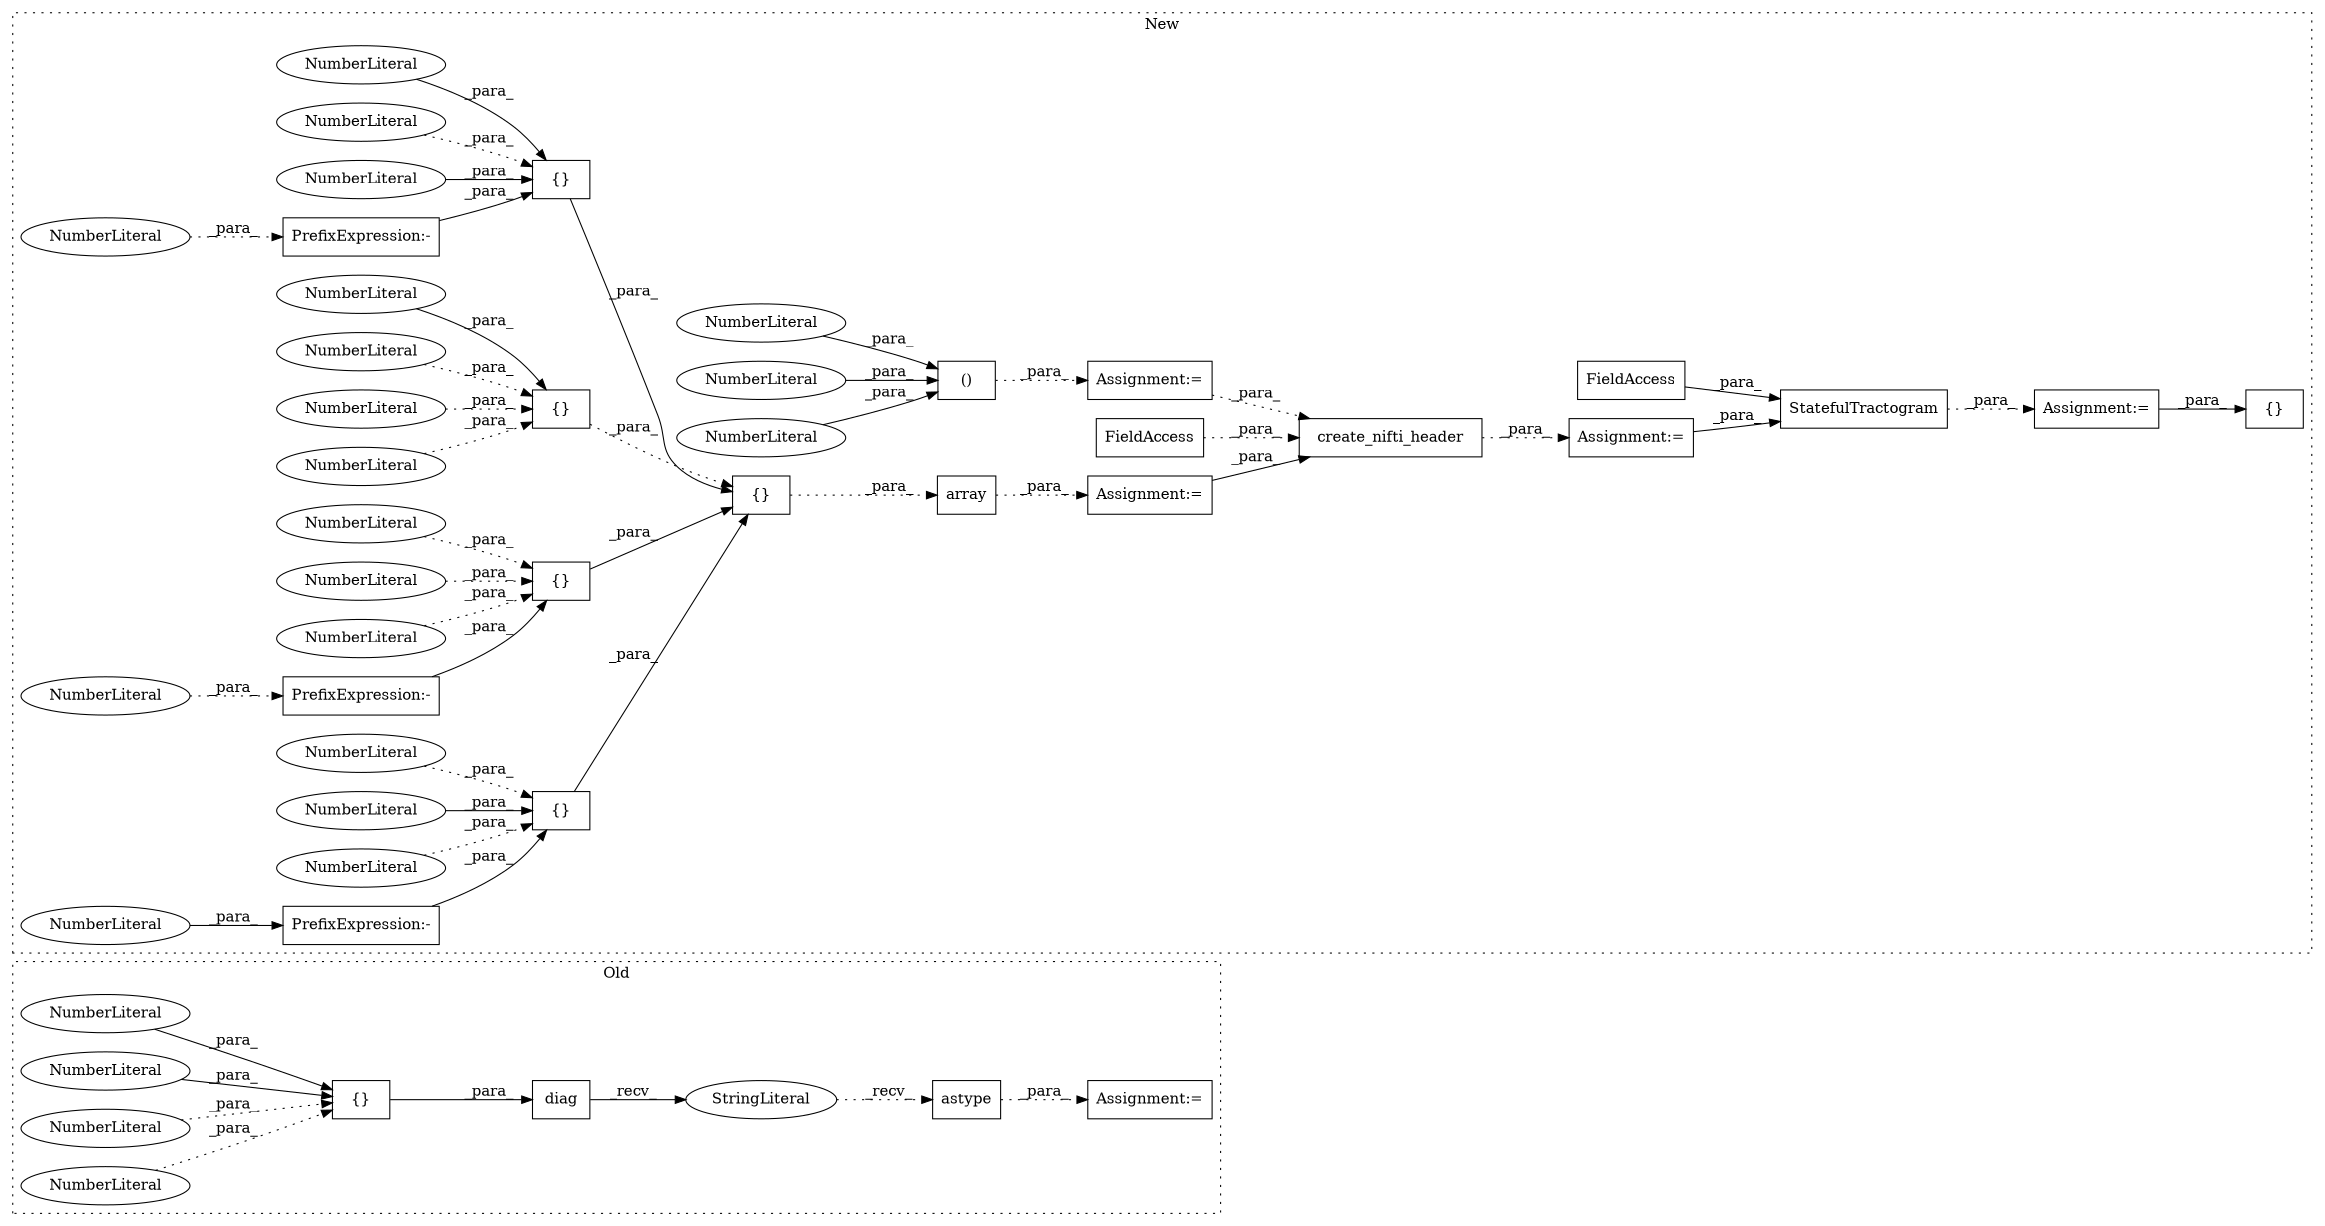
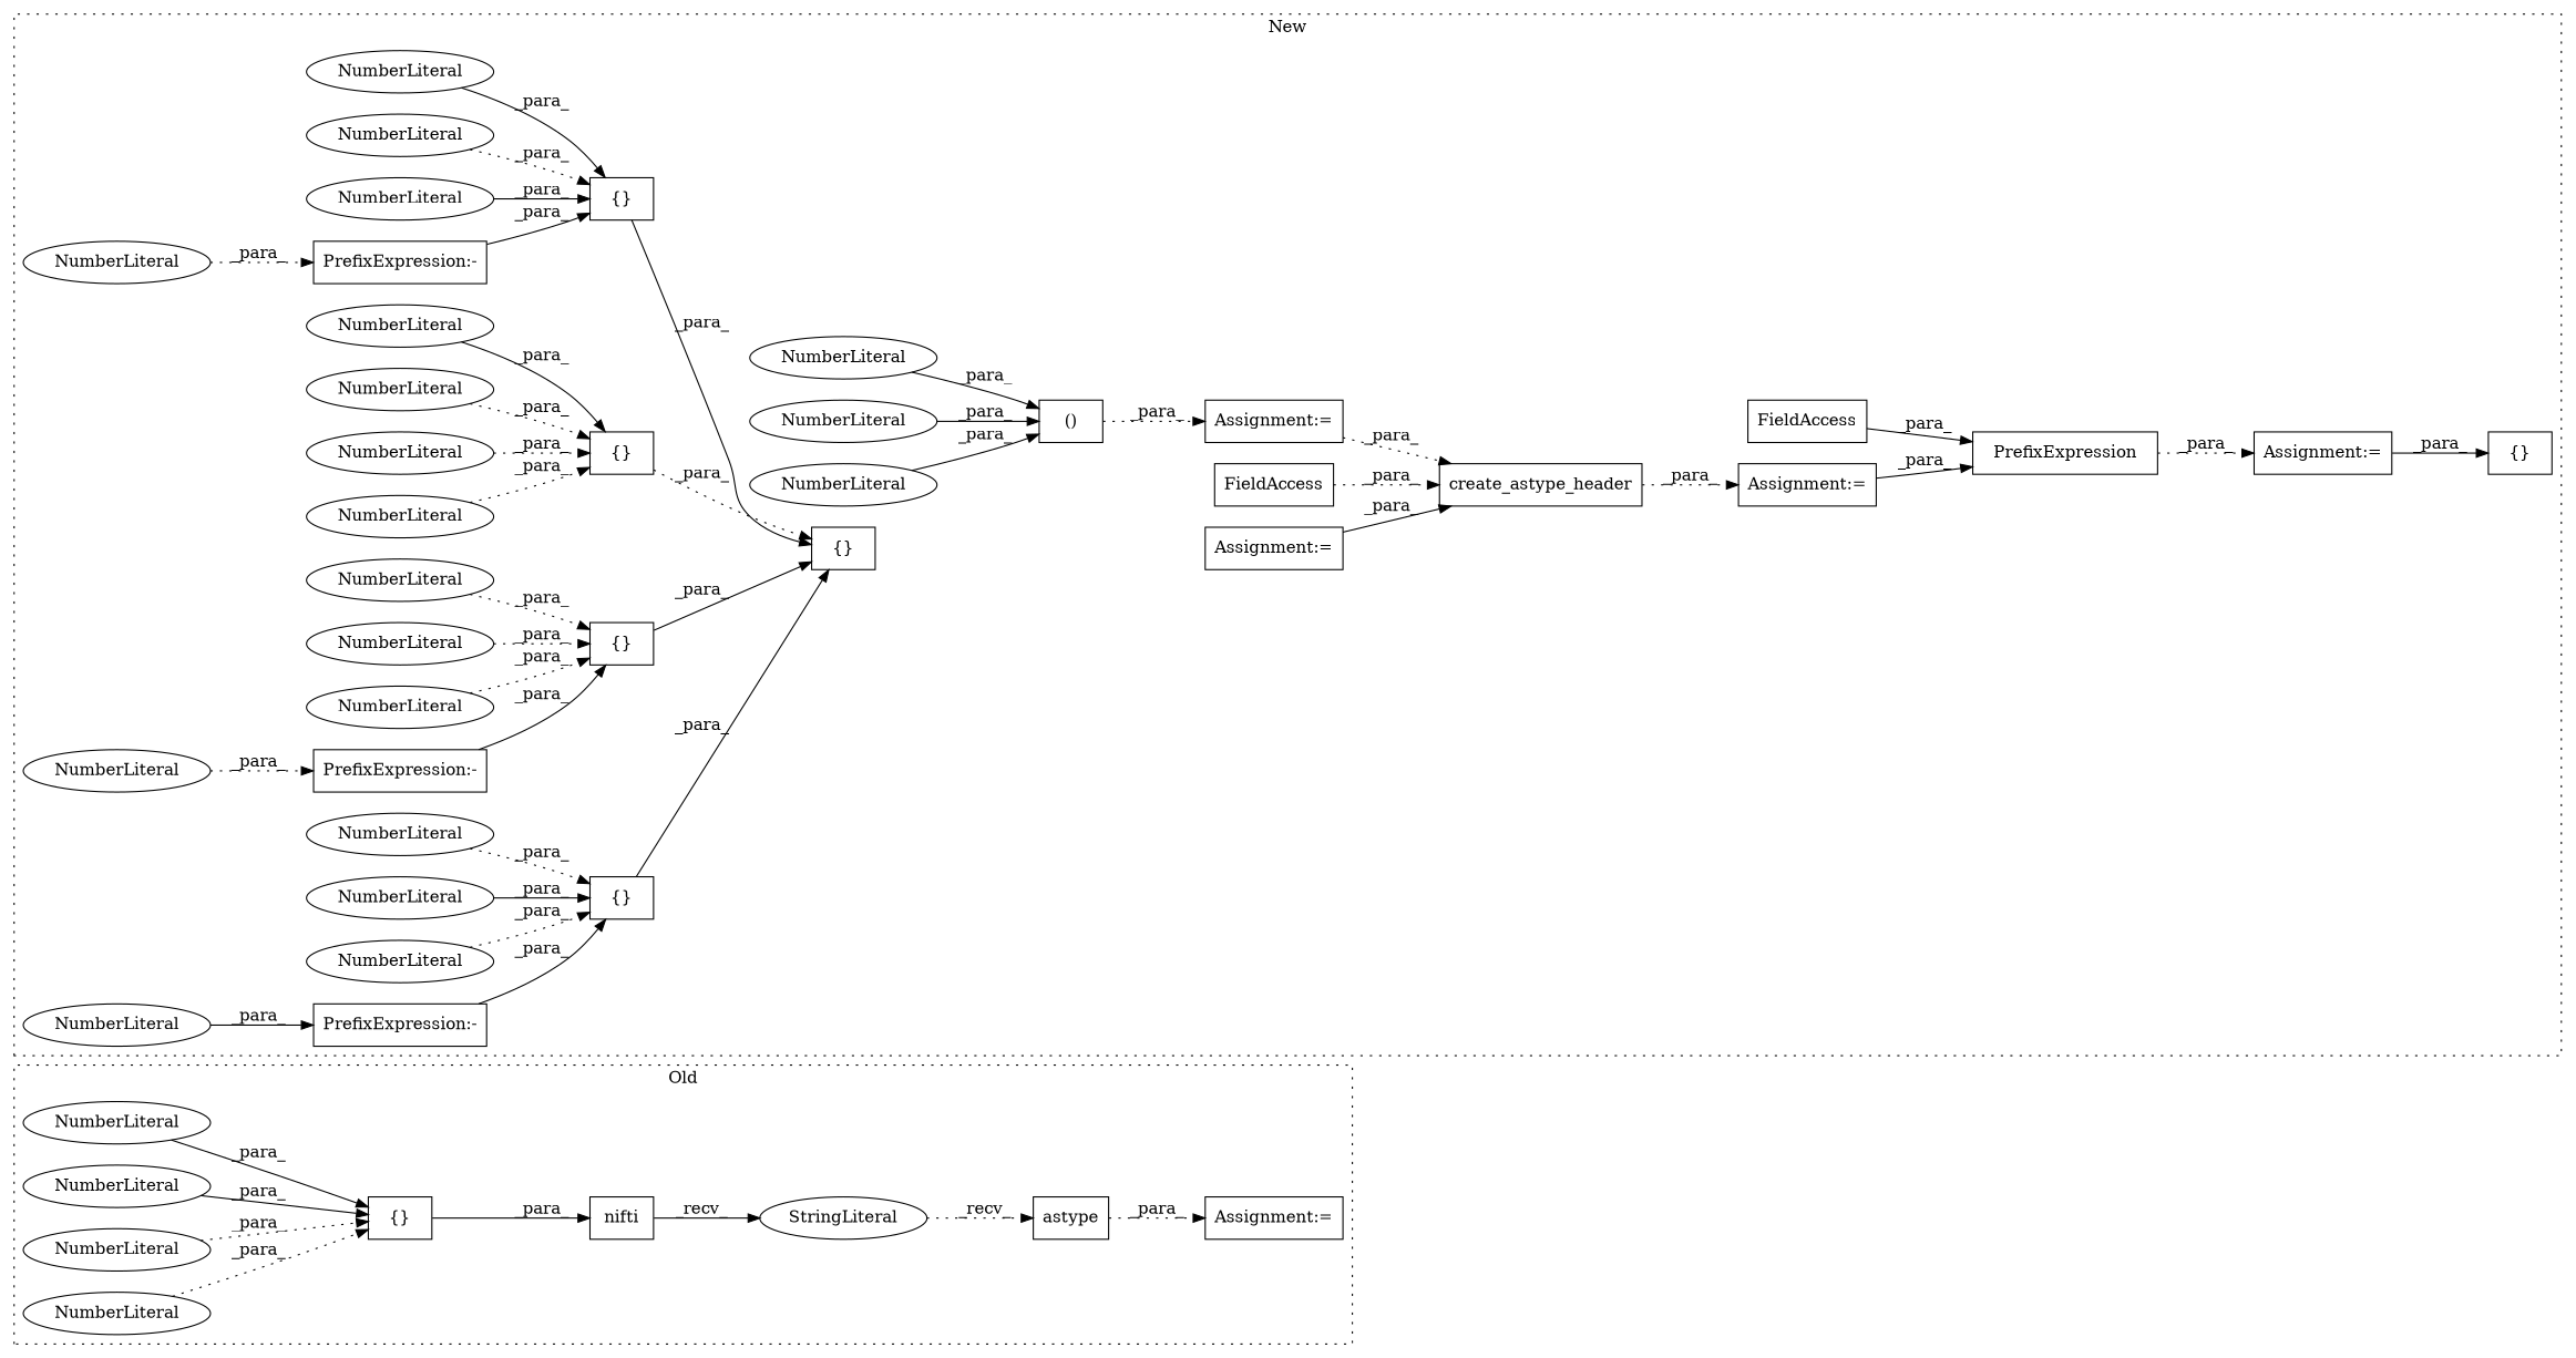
  digraph {
    rankdir=LR
    node [a=34 l=3 s=1529 shape=ellipse]
    edge [style=dotted]
    n1 [a=4 l="1,1" label="{}" s="863,873" shape=box]
    n2 [l=1 label=NumberLiteral s=872]
    n3 [l=1 label=NumberLiteral s=868]
    n4 [l=1 label=NumberLiteral s=870]
    n5 [label=NumberLiteral s=864]
-   n6 [a=32 l="5,1" label=diag s="832,874" shape=box]
+   n6 [a=32 l="5,1" label=nifti s="832,874" shape=box]
    n7 [a=32 l="7,1" label=astype s="876,887" shape=box]
    n8 [a=7 l=1 label="Assignment:=" s=825 shape=box]
    n9 [a=45 l=4 label=StringLiteral s=883]
-   n10 [a=32 l="20,1" label=create_nifti_header s="1768,1814" shape=box]
+   n10 [a=32 l="20,1" label=create_astype_header s="1768,1814" shape=box]
    n11 [a=106 l=35 label="()" shape=box]
    n12 [label=NumberLiteral]
    n13 [a=4 l="1,1" label="{}" s="1380,1398" shape=box]
    n14 [label=NumberLiteral s=1561]
    n15 [label=NumberLiteral s=1381]
    n16 [label=NumberLiteral s=1545]
    n17 [label=NumberLiteral s=1385]
    n18 [label=NumberLiteral s=1389]
    n19 [a=4 l="1,1" label="{}" s="1945,1949" shape=box]
-   n20 [a=32 l="6,1" label=array s="1360,1459" shape=box]
    n21 [a=4 l="1,1" label="{}" s="1441,1457" shape=box]
    n22 [label=NumberLiteral s=1442]
    n23 [a=4 l="1,1" label="{}" s="1421,1439" shape=box]
    n24 [label=NumberLiteral s=1422]
    n25 [a=4 l="1,1" label="{}" s="1400,1419" shape=box]
    n26 [label=NumberLiteral s=1409]
    n27 [label=NumberLiteral s=1454]
    n28 [label=NumberLiteral s=1426]
    n29 [label=NumberLiteral s=1446]
    n30 [label=NumberLiteral s=1401]
    n31 [label=NumberLiteral s=1430]
    n32 [label=NumberLiteral s=1405]
    n33 [label=NumberLiteral s=1450]
    n34 [a=4 l="1,1" label="{}" s="1379,1458" shape=box]
    n35 [a=22 l=10 label=FieldAccess s=1795 shape=box]
    n36 [a=7 l=1 label="Assignment:=" s=1767 shape=box]
    n37 [a=7 l=6 label="Assignment:=" s=1523 shape=box]
-   n38 [a=32 l="19,1" label=StatefulTractogram s="1825,1874" shape=box]
+   n38 [a=32 l="19,1" label=PrefixExpression s="1825,1874" shape=box]
    n39 [a=22 l=11 label=FieldAccess s=1863 shape=box]
    n40 [a=38 l=1 label="PrefixExpression:-" s=1413 shape=box]
    n41 [l=5 label=NumberLiteral s=1414]
    n42 [a=7 l=1 label="Assignment:=" s=1353 shape=box]
    n43 [a=38 l=1 label="PrefixExpression:-" s=1434 shape=box]
    n44 [l=4 label=NumberLiteral s=1435]
    n45 [a=38 l=1 label="PrefixExpression:-" s=1393 shape=box]
    n46 [l=4 label=NumberLiteral s=1394]
    n47 [a=7 l=1 label="Assignment:=" s=1824 shape=box]
    subgraph cluster_1 {
      label=Old
      style=dotted
      n1
      n2
      n3
      n4
      n5
      n6
      n7
      n8
      n9
    }
    subgraph cluster_2 {
      label=New
      style=dotted
      n10
      n11
      n12
      n13
      n14
      n15
      n16
      n17
      n18
      n19
-     n20
      n21
      n22
      n23
      n24
      n25
      n26
      n27
      n28
      n29
      n30
      n31
      n32
      n33
      n34
      n35
      n36
      n37
      n38
      n39
      n40
      n41
      n42
      n43
      n44
      n45
      n46
      n47
    }
    n1 -> n6 [label=_para_ style=solid]
    n2 -> n1 [label=_para_ style=solid]
    n3 -> n1 [label=_para_ style=solid]
    n4 -> n1 [label=_para_]
    n5 -> n1 [label=_para_]
    n6 -> n9 [label=_recv_ style=solid]
    n7 -> n8 [label=_para_]
    n9 -> n7 [label=_recv_]
    n10 -> n36 [label=_para_]
    n11 -> n37 [label=_para_]
    n12 -> n11 [label=_para_ style=solid]
    n13 -> n34 [label=_para_ style=solid]
    n14 -> n11 [label=_para_ style=solid]
    n15 -> n13 [label=_para_ style=solid]
    n16 -> n11 [label=_para_ style=solid]
    n17 -> n13 [label=_para_]
    n18 -> n13 [label=_para_ style=solid]
-   n20 -> n42 [label=_para_]
    n21 -> n34 [label=_para_]
    n22 -> n21 [label=_para_]
    n23 -> n34 [label=_para_ style=solid]
    n24 -> n23 [label=_para_]
    n25 -> n34 [label=_para_ style=solid]
    n26 -> n25 [label=_para_ style=solid]
    n27 -> n21 [label=_para_ style=solid]
    n28 -> n23 [label=_para_]
    n29 -> n21 [label=_para_]
    n30 -> n25 [label=_para_]
    n31 -> n23 [label=_para_]
    n32 -> n25 [label=_para_]
    n33 -> n21 [label=_para_]
-   n34 -> n20 [label=_para_]
    n35 -> n10 [label=_para_]
    n36 -> n38 [label=_para_ style=solid]
    n37 -> n10 [label=_para_]
    n38 -> n47 [label=_para_]
    n39 -> n38 [label=_para_ style=solid]
    n40 -> n25 [label=_para_ style=solid]
    n41 -> n40 [label=_para_ style=solid]
    n42 -> n10 [label=_para_ style=solid]
    n43 -> n23 [label=_para_ style=solid]
    n44 -> n43 [label=_para_]
    n45 -> n13 [label=_para_ style=solid]
    n46 -> n45 [label=_para_]
    n47 -> n19 [label=_para_ style=solid]
  }
